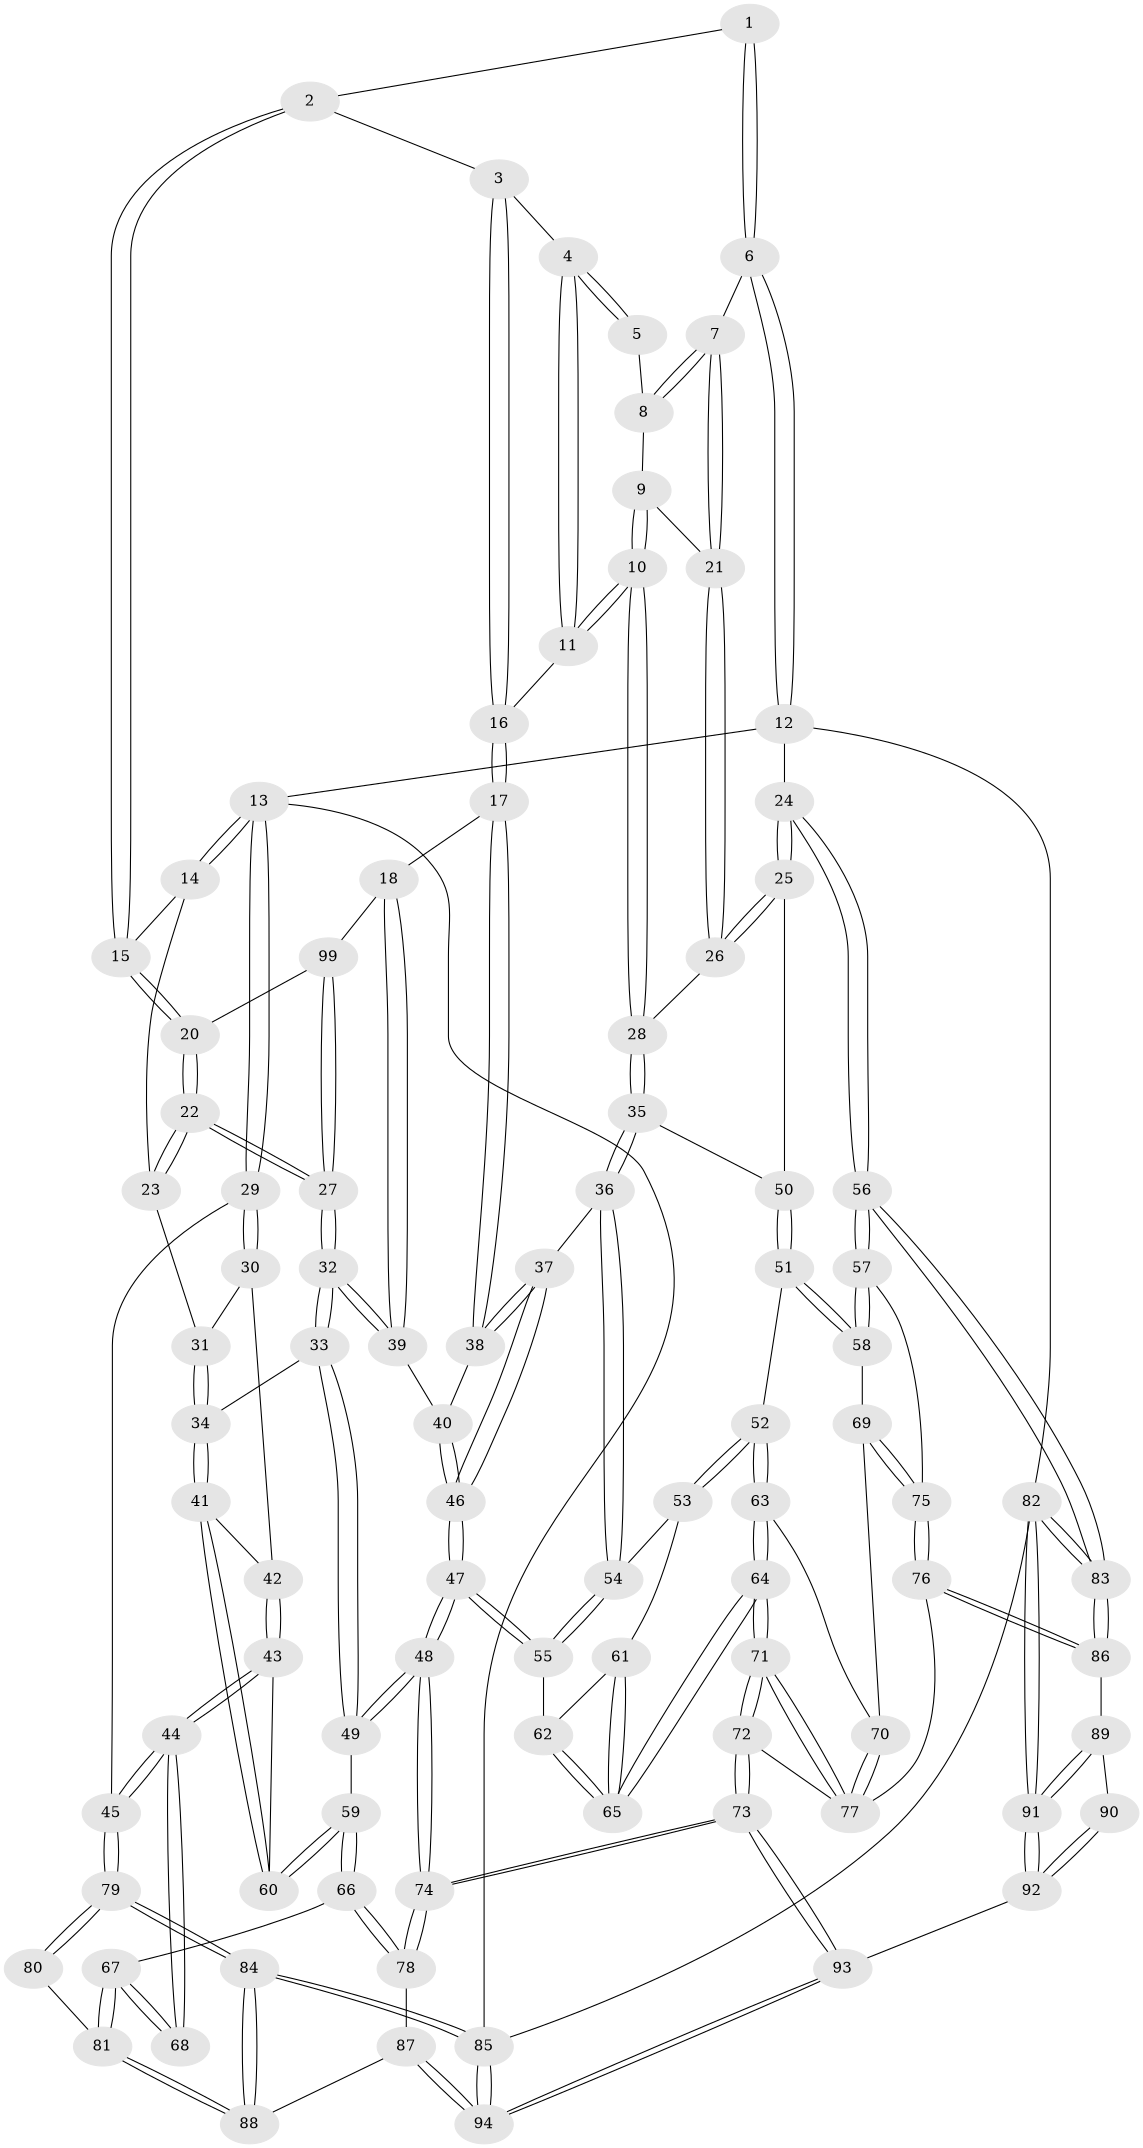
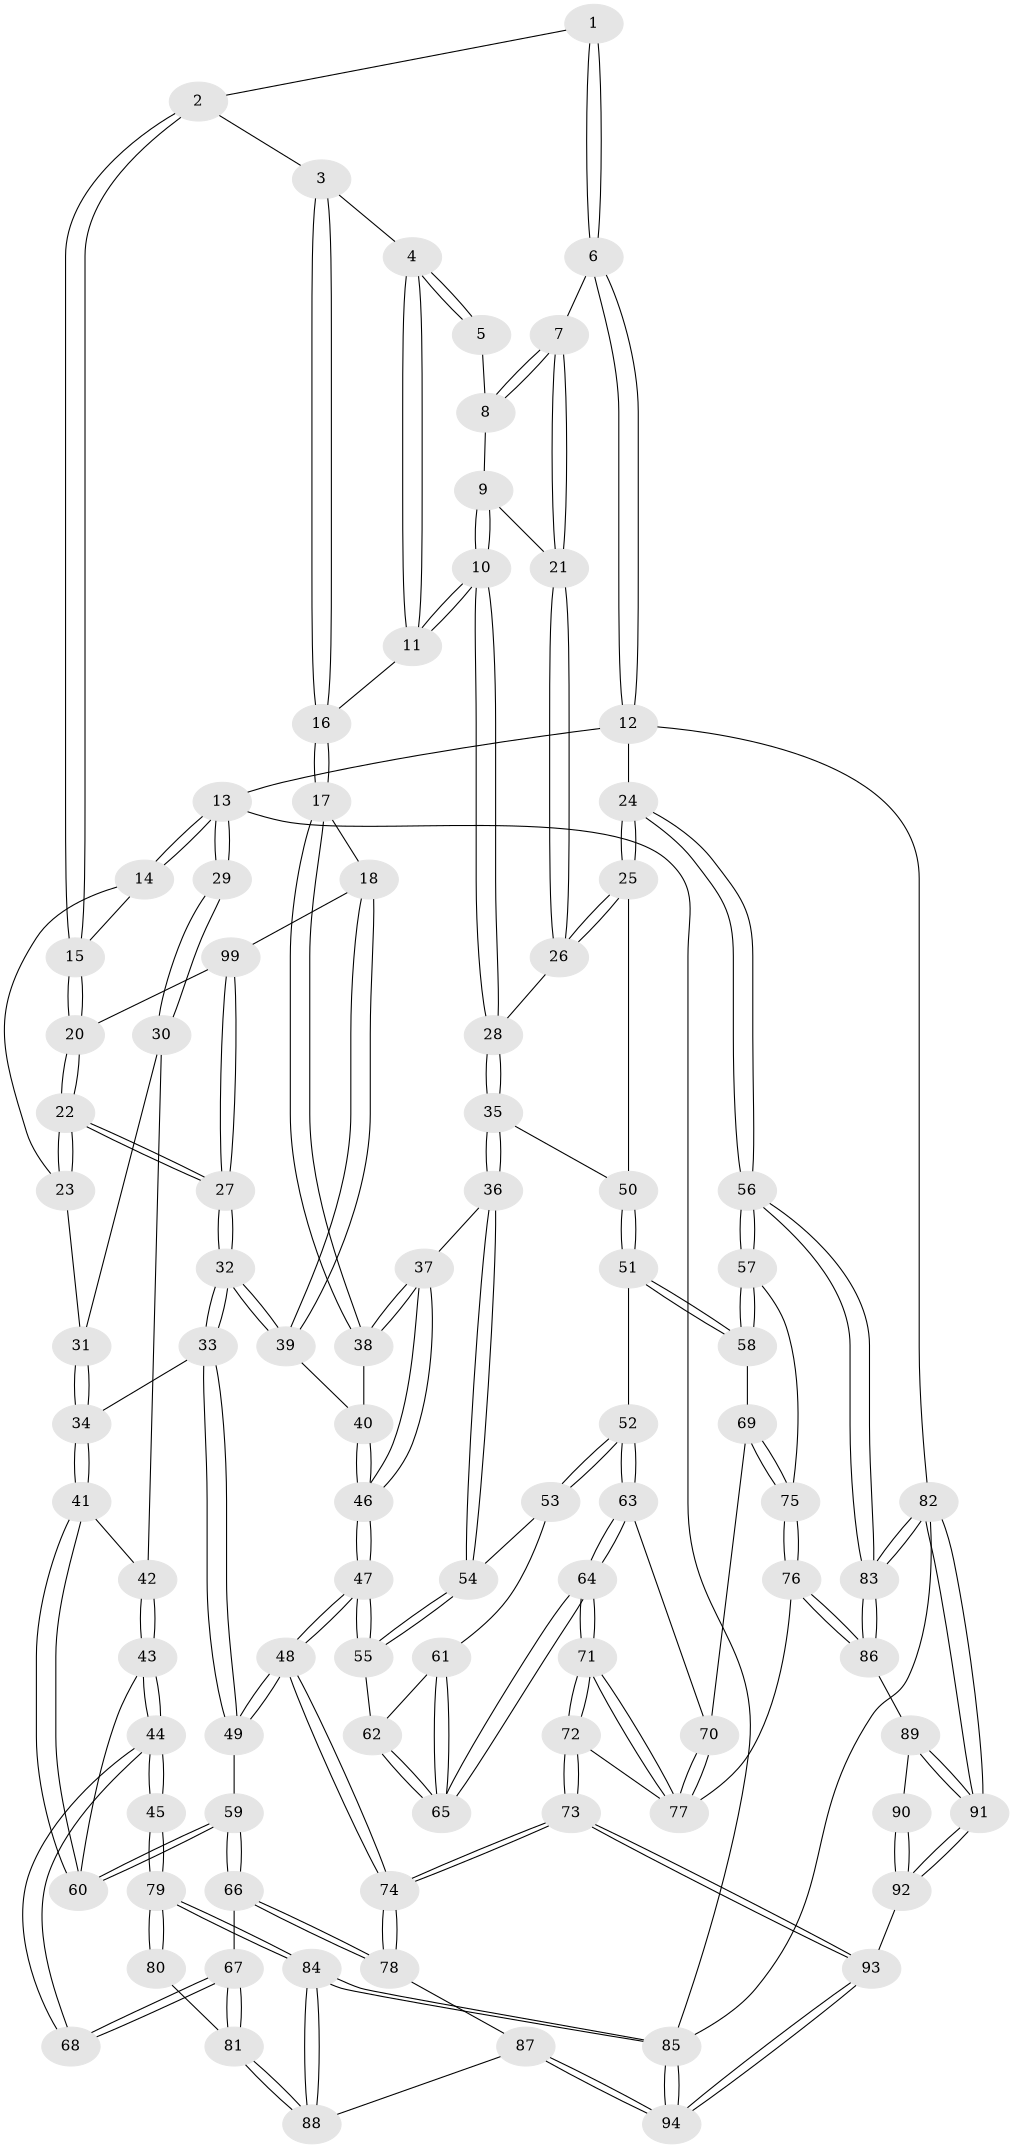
  graph {
    node [color=gray90 style=filled]
    1
    2
    6
    3
    15
    7
    12
    4
    16
    20
    5
    11
    17
    8
    9
    21
    13
    24
    82
    26
    10
    28
    35
    14
    29
    85
    25
    56
    83
    91
    23
    30
    45
    94
    31
    22
    18
    38
    n39 [label=99]
    39
    40
    27
    32
    34
    50
    57
    51
    33
    36
    42
    79
    43
    41
    49
    59
    60
    37
    54
    46
    55
    47
    44
    68
    80
    84
    48
    74
    62
    78
    66
    52
    58
    53
    63
    69
    61
    64
    70
    65
    75
    86
    76
    67
    71
    77
    72
    81
    87
    88
    73
    93
    90
    92
    89
    1 -- 2
    1 -- 6
    1 -- 6
    2 -- 3
    2 -- 15
    2 -- 15
    6 -- 7
    6 -- 12
    6 -- 12
    3 -- 4
    3 -- 16
    3 -- 16
    15 -- 20
    15 -- 20
    7 -- 8
    7 -- 8
    7 -- 21
    7 -- 21
    12 -- 13
    12 -- 24
    12 -- 82
    4 -- 5
    4 -- 5
    4 -- 11
    4 -- 11
    16 -- 17
    16 -- 17
    20 -- 22
    20 -- 22
    5 -- 8
    11 -- 16
    17 -- 18
    17 -- 38
    17 -- 38
    8 -- 9
    9 -- 21
    9 -- 10
    9 -- 10
    21 -- 26
    21 -- 26
    13 -- 14
    13 -- 14
    13 -- 29
    13 -- 29
    13 -- 85
    24 -- 25
    24 -- 25
    24 -- 56
    24 -- 56
    82 -- 85
    82 -- 83
    82 -- 83
    82 -- 91
    82 -- 91
    26 -- 28
    10 -- 11
    10 -- 11
    10 -- 28
    10 -- 28
    28 -- 35
    28 -- 35
    35 -- 50
    35 -- 36
    35 -- 36
    14 -- 15
    14 -- 23
    29 -- 30
    29 -- 30
-   29 -- 45
    85 -- 94
    85 -- 94
    25 -- 26
    25 -- 26
    25 -- 50
    56 -- 83
    56 -- 83
    56 -- 57
    56 -- 57
    83 -- 86
    83 -- 86
    91 -- 92
    91 -- 92
    23 -- 31
    30 -- 31
    30 -- 42
    45 -- 79
    45 -- 79
    31 -- 34
    31 -- 34
    22 -- 23
    22 -- 23
    22 -- 27
    22 -- 27
    18 -- n39
    18 -- 39
    18 -- 39
    38 -- 40
    n39 -- 20
    n39 -- 27
    n39 -- 27
    39 -- 40
    40 -- 46
    40 -- 46
    27 -- 32
    27 -- 32
    32 -- 39
    32 -- 39
    32 -- 33
    32 -- 33
    34 -- 41
    34 -- 41
    50 -- 51
    50 -- 51
    57 -- 58
    57 -- 58
    57 -- 75
    51 -- 52
    51 -- 58
    51 -- 58
    33 -- 34
    33 -- 49
    33 -- 49
    36 -- 37
    36 -- 54
    36 -- 54
    42 -- 43
    42 -- 43
    79 -- 80
    79 -- 80
    79 -- 84
    79 -- 84
    43 -- 60
    43 -- 44
    43 -- 44
    41 -- 42
    41 -- 60
    41 -- 60
    49 -- 59
    59 -- 60
    59 -- 60
    59 -- 66
    59 -- 66
    37 -- 38
    37 -- 38
    37 -- 46
    37 -- 46
    54 -- 55
    54 -- 55
    46 -- 47
    46 -- 47
    55 -- 62
    47 -- 55
    47 -- 55
    47 -- 48
    47 -- 48
    44 -- 45
    44 -- 45
    44 -- 68
    44 -- 68
    80 -- 81
    84 -- 85
    84 -- 85
    84 -- 88
    84 -- 88
    48 -- 49
    48 -- 49
    48 -- 74
    48 -- 74
    74 -- 78
    74 -- 78
    62 -- 65
    62 -- 65
    78 -- 87
    66 -- 78
    66 -- 78
    66 -- 67
    52 -- 53
    52 -- 53
    52 -- 63
    52 -- 63
    58 -- 69
    53 -- 54
    53 -- 61
    63 -- 64
    63 -- 64
    63 -- 70
    69 -- 70
    69 -- 75
    69 -- 75
    61 -- 62
    61 -- 65
    61 -- 65
    64 -- 65
    64 -- 65
    64 -- 71
    64 -- 71
    70 -- 77
    70 -- 77
    75 -- 76
    75 -- 76
    86 -- 89
    76 -- 86
    76 -- 86
    76 -- 77
    67 -- 68
    67 -- 68
    67 -- 81
    67 -- 81
    71 -- 77
    71 -- 77
    71 -- 72
    71 -- 72
    72 -- 77
    72 -- 73
    72 -- 73
    81 -- 88
    81 -- 88
    87 -- 94
    87 -- 94
    87 -- 88
    73 -- 74
    73 -- 74
    73 -- 93
    73 -- 93
    93 -- 94
    93 -- 94
    90 -- 92
    90 -- 92
    92 -- 93
    89 -- 91
    89 -- 91
    89 -- 90
  }
